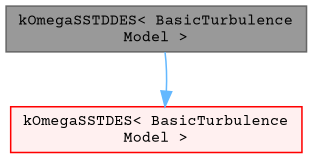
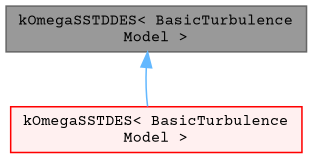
  digraph {
    fontname="Courier Prime"
    node [fontname="Courier Prime" fontsize=10 shape=box style=filled]
    n1 [color=gray40 fillcolor=grey60 fontcolor=black height=0.2 label="kOmegaSSTDDES\< BasicTurbulence\lModel \>" width=0.4]
    n2 [color=red fillcolor="#FFF0F0" height=0.2 label="kOmegaSSTDES\< BasicTurbulence\lModel \>" width=0.4]
-   n2 -> n1 [color=steelblue1 dir=back fontname="Courier Prime" fontsize=10 labelfontname=Helvetica labelfontsize=10 style=solid]
+   n1 -> n2 [color=steelblue1 dir=back fontname="Courier Prime" fontsize=10 labelfontname=Helvetica labelfontsize=10 style=solid]
  }
